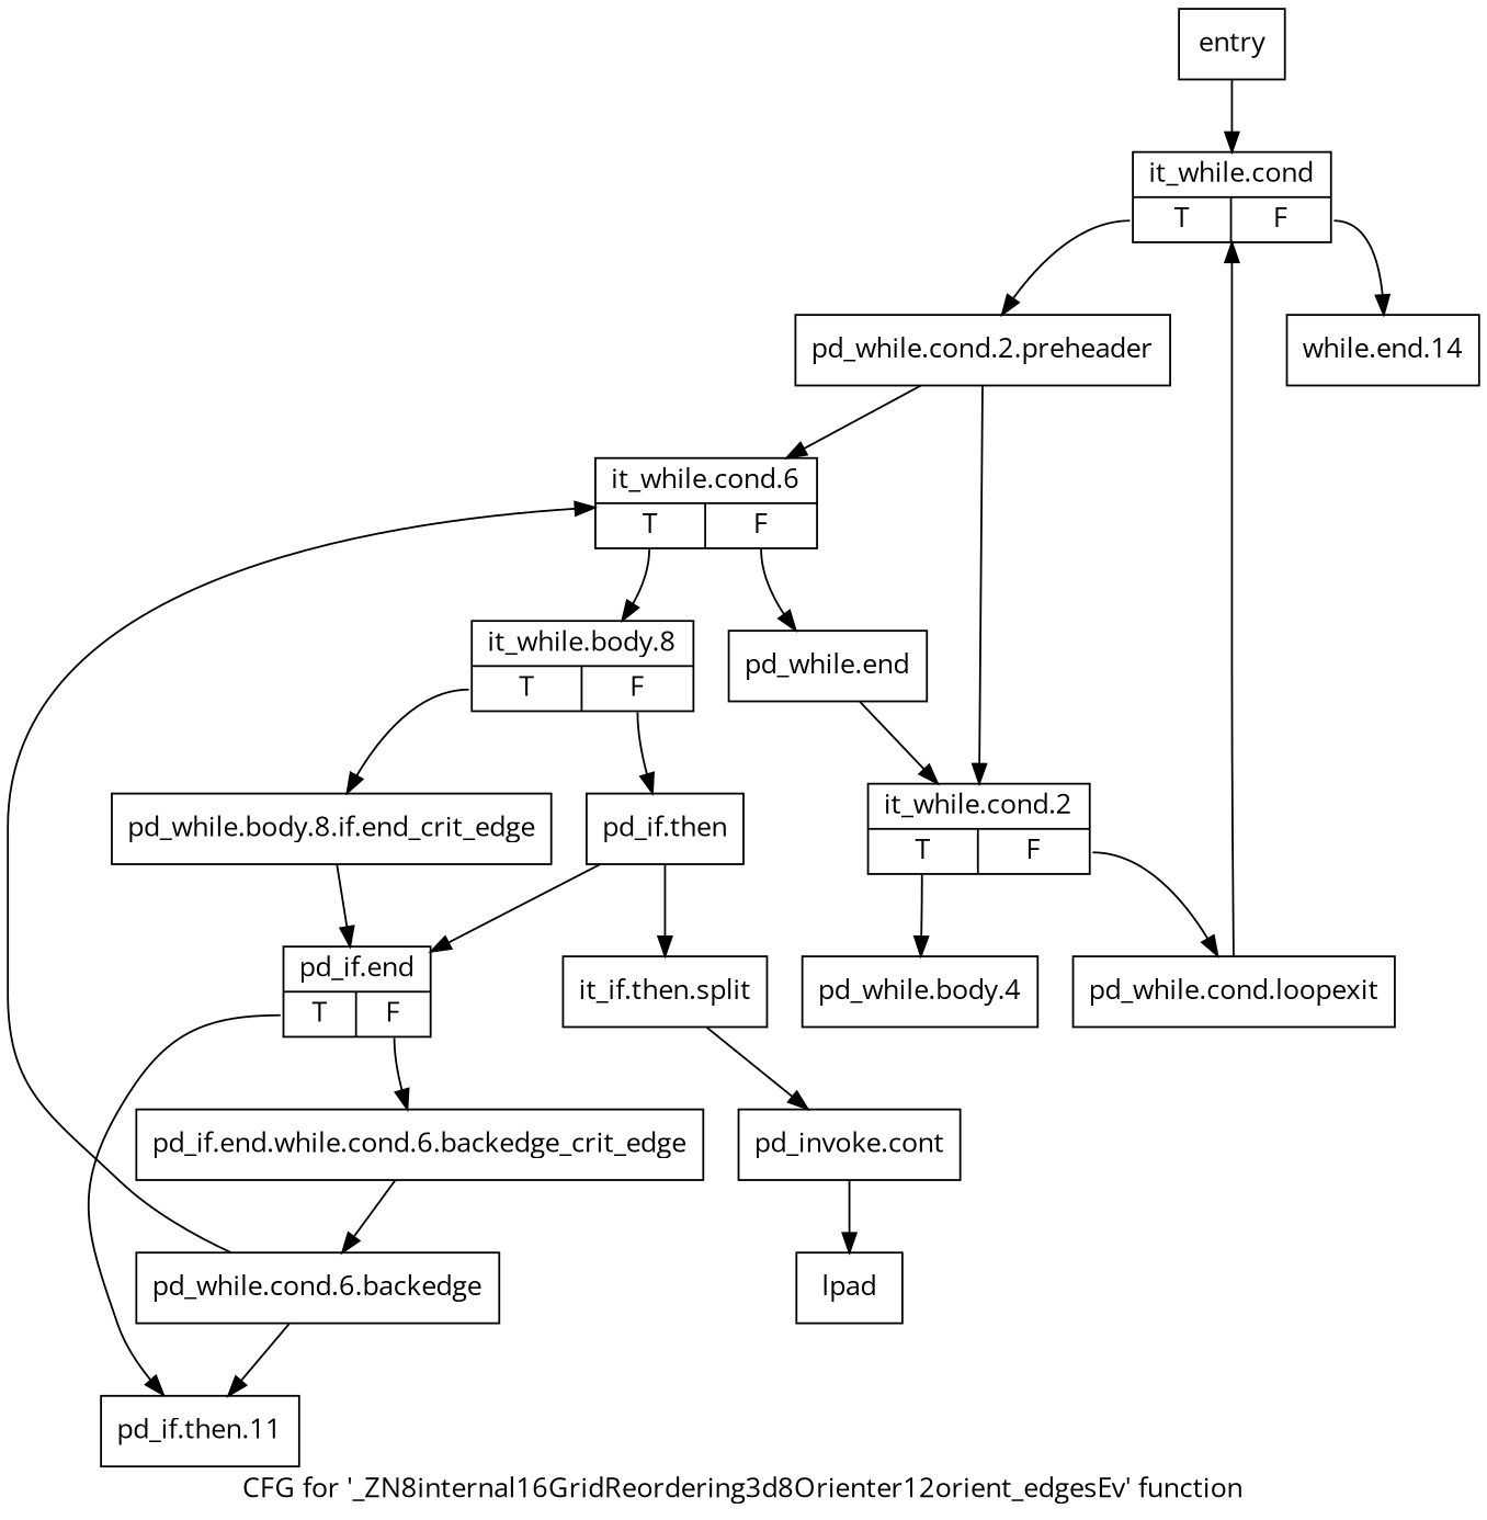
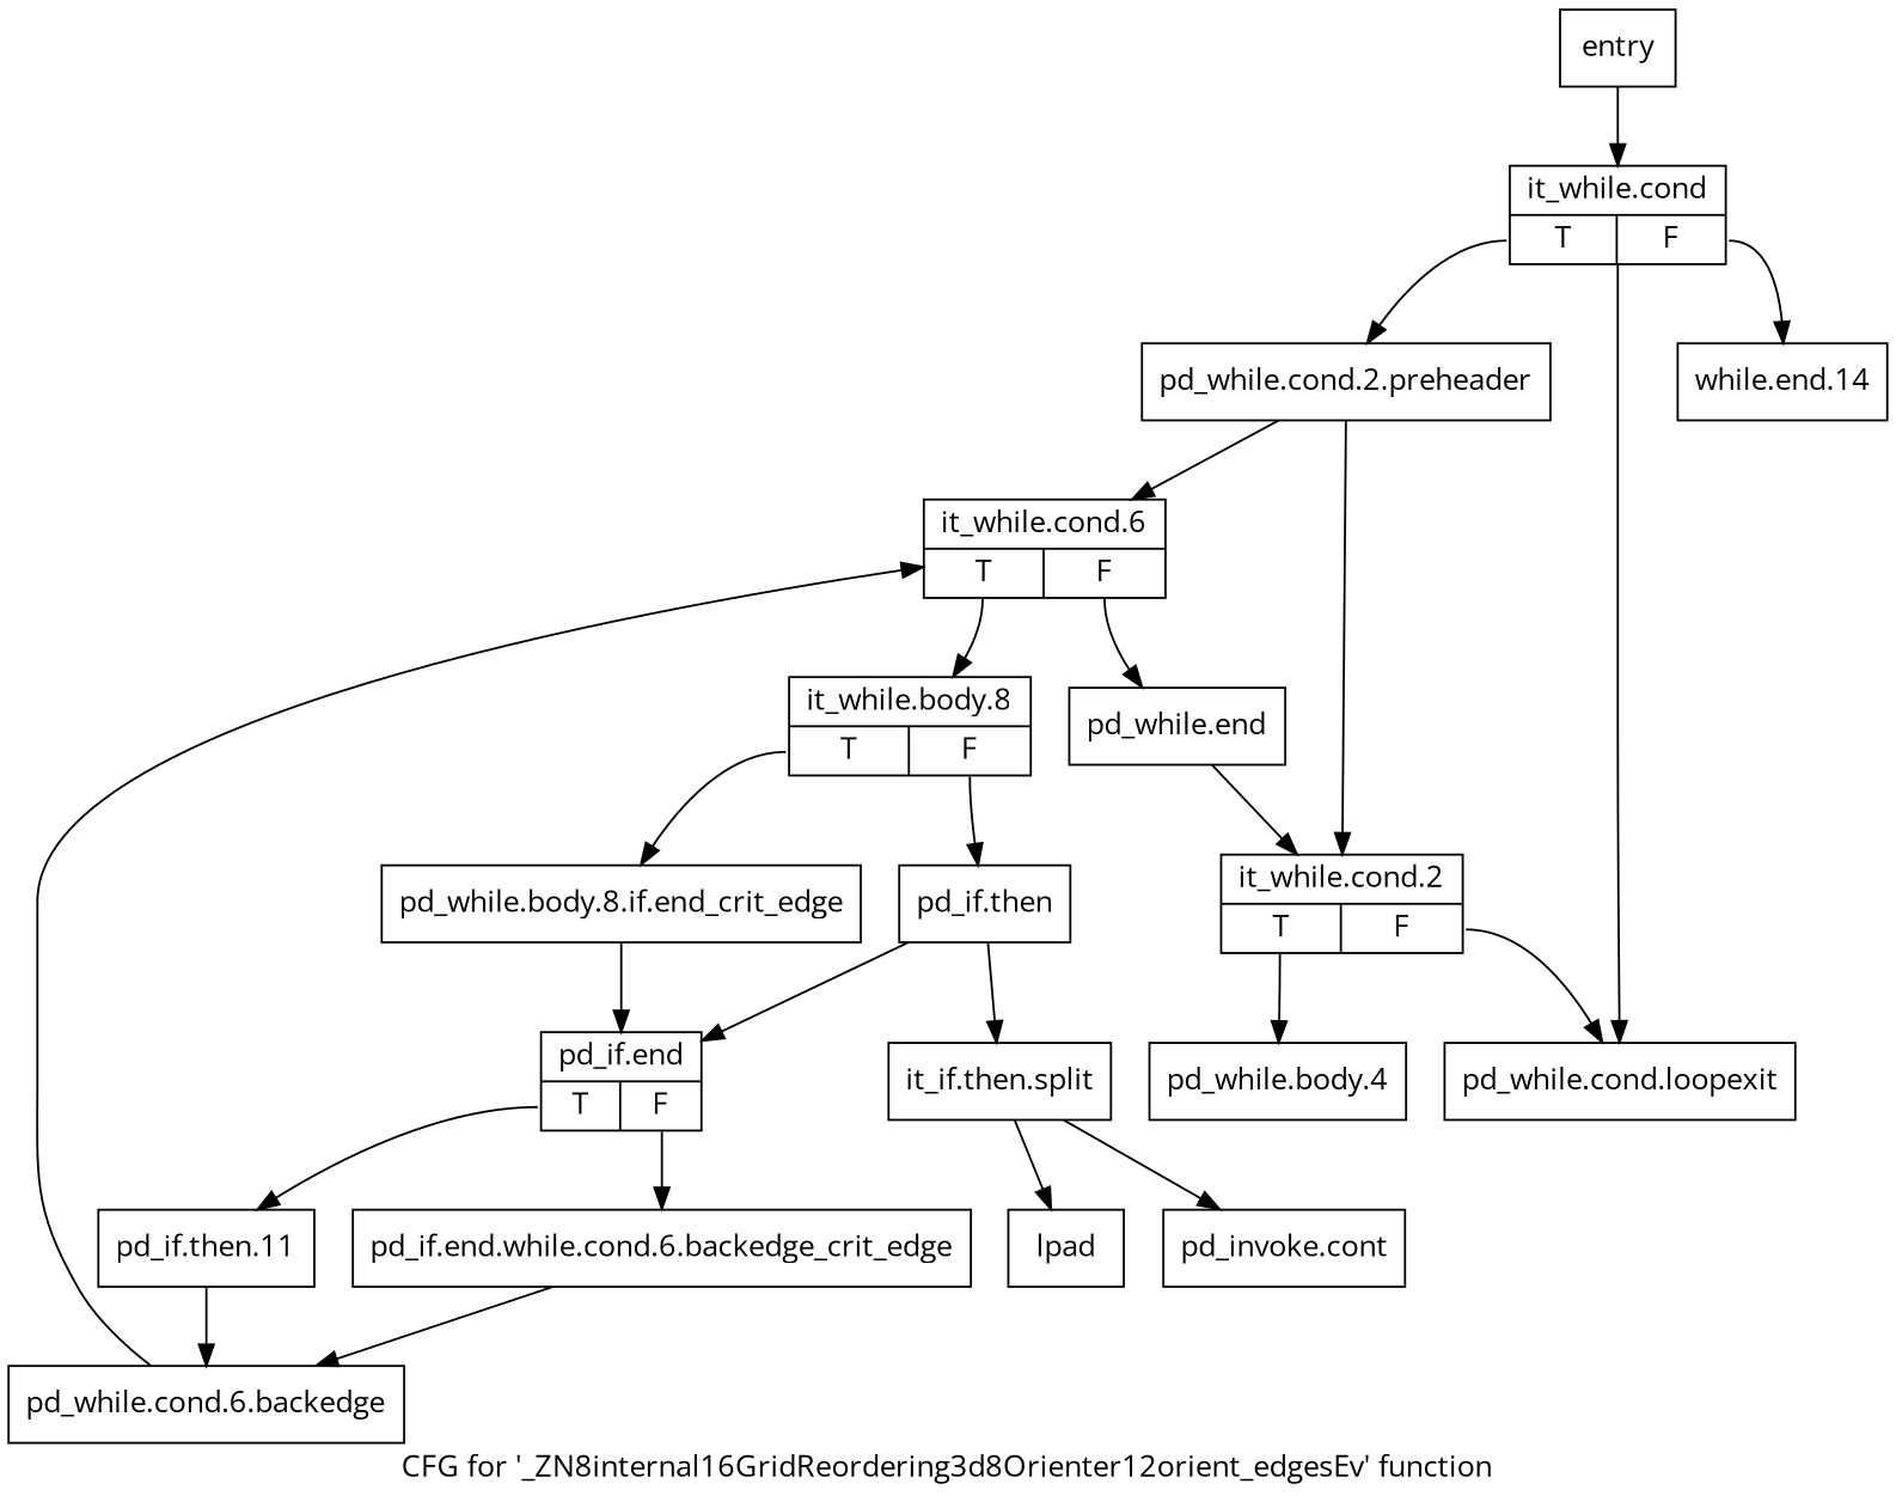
  digraph {
    fontname="Open Sans"
    label="CFG for '_ZN8internal16GridReordering3d8Orienter12orient_edgesEv' function"
    node [fontname="Open Sans" shape=record]
    edge [fontname="Open Sans"]
    n1 [label="{entry}"]
    n2 [label="{it_while.cond|{<s0>T|<s1>F}}"]
    n3 [label="{pd_while.cond.2.preheader}"]
    n4 [label="{while.end.14}"]
    n5 [label="{it_while.cond.2|{<s0>T|<s1>F}}"]
    n6 [label="{it_while.cond.6|{<s0>T|<s1>F}}"]
    n7 [label="{pd_while.cond.loopexit}"]
    n8 [label="{pd_while.body.4}"]
    n9 [label="{it_while.body.8|{<s0>T|<s1>F}}"]
    n10 [label="{pd_while.end}"]
    n11 [label="{pd_while.body.8.if.end_crit_edge}"]
    n12 [label="{pd_if.then}"]
    n13 [label="{pd_if.end|{<s0>T|<s1>F}}"]
    n14 [label="{it_if.then.split}"]
    n15 [label="{pd_if.then.11}"]
    n16 [label="{pd_if.end.while.cond.6.backedge_crit_edge}"]
    n17 [label="{pd_invoke.cont}"]
    n18 [label="{lpad}"]
    n19 [label="{pd_while.cond.6.backedge}"]
    n1 -> n2
    n2 -> n3 [tailport=s0]
    n2 -> n4 [tailport=s1]
    n3 -> n5
    n3 -> n6
    n5 -> n7 [tailport=s1]
    n5 -> n8 [tailport=s0]
    n6 -> n9 [tailport=s0]
    n6 -> n10 [tailport=s1]
-   n7 -> n2
+   n2 -> n7
    n9 -> n11 [tailport=s0]
    n9 -> n12 [tailport=s1]
    n10 -> n5
    n11 -> n13
    n12 -> n13
    n12 -> n14
    n13 -> n15 [tailport=s0]
    n13 -> n16 [tailport=s1]
    n14 -> n17
-   n17 -> n18
-   n19 -> n15
+   n14 -> n18
+   n15 -> n19
    n16 -> n19
    n19 -> n6
  }
